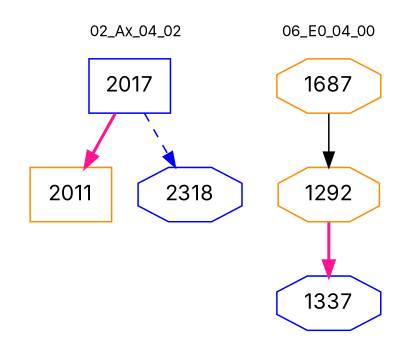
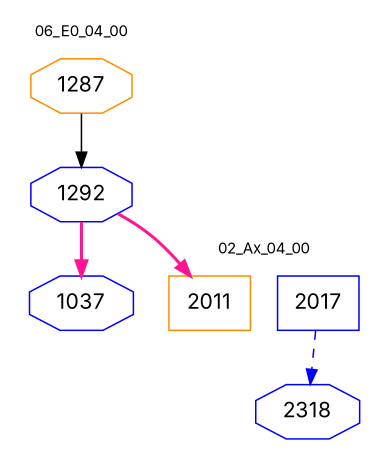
  digraph {
    fontname=Inter
    node [color=blue fontname=Inter shape=octagon]
    edge [color=deeppink fontname=Inter style=bold]
    n1 [label=2017 shape=box]
    n2 [color=darkorange label=2011 shape=box]
    n3 [label=2318]
-   n4 [color=darkorange label=1292]
-   n5 [color=darkorange label=1687]
-   n6 [label=1337]
+   n4 [label=1292]
+   n5 [color=darkorange label=1287]
+   n6 [label=1037]
    subgraph cluster_1 {
      color=white
      fontsize=10
-     label="02_Ax_04_02"
+     label="02_Ax_04_00"
      n1
      n2
      n3
    }
    subgraph cluster_2 {
      color=white
      fontsize=10
      label="06_E0_04_00"
      n4
      n5
      n6
    }
-   n1 -> n2
+   n4 -> n2
    n1 -> n3 [color=blue style=dashed]
    n4 -> n6
    n5 -> n4 [color=black style=solid]
  }
